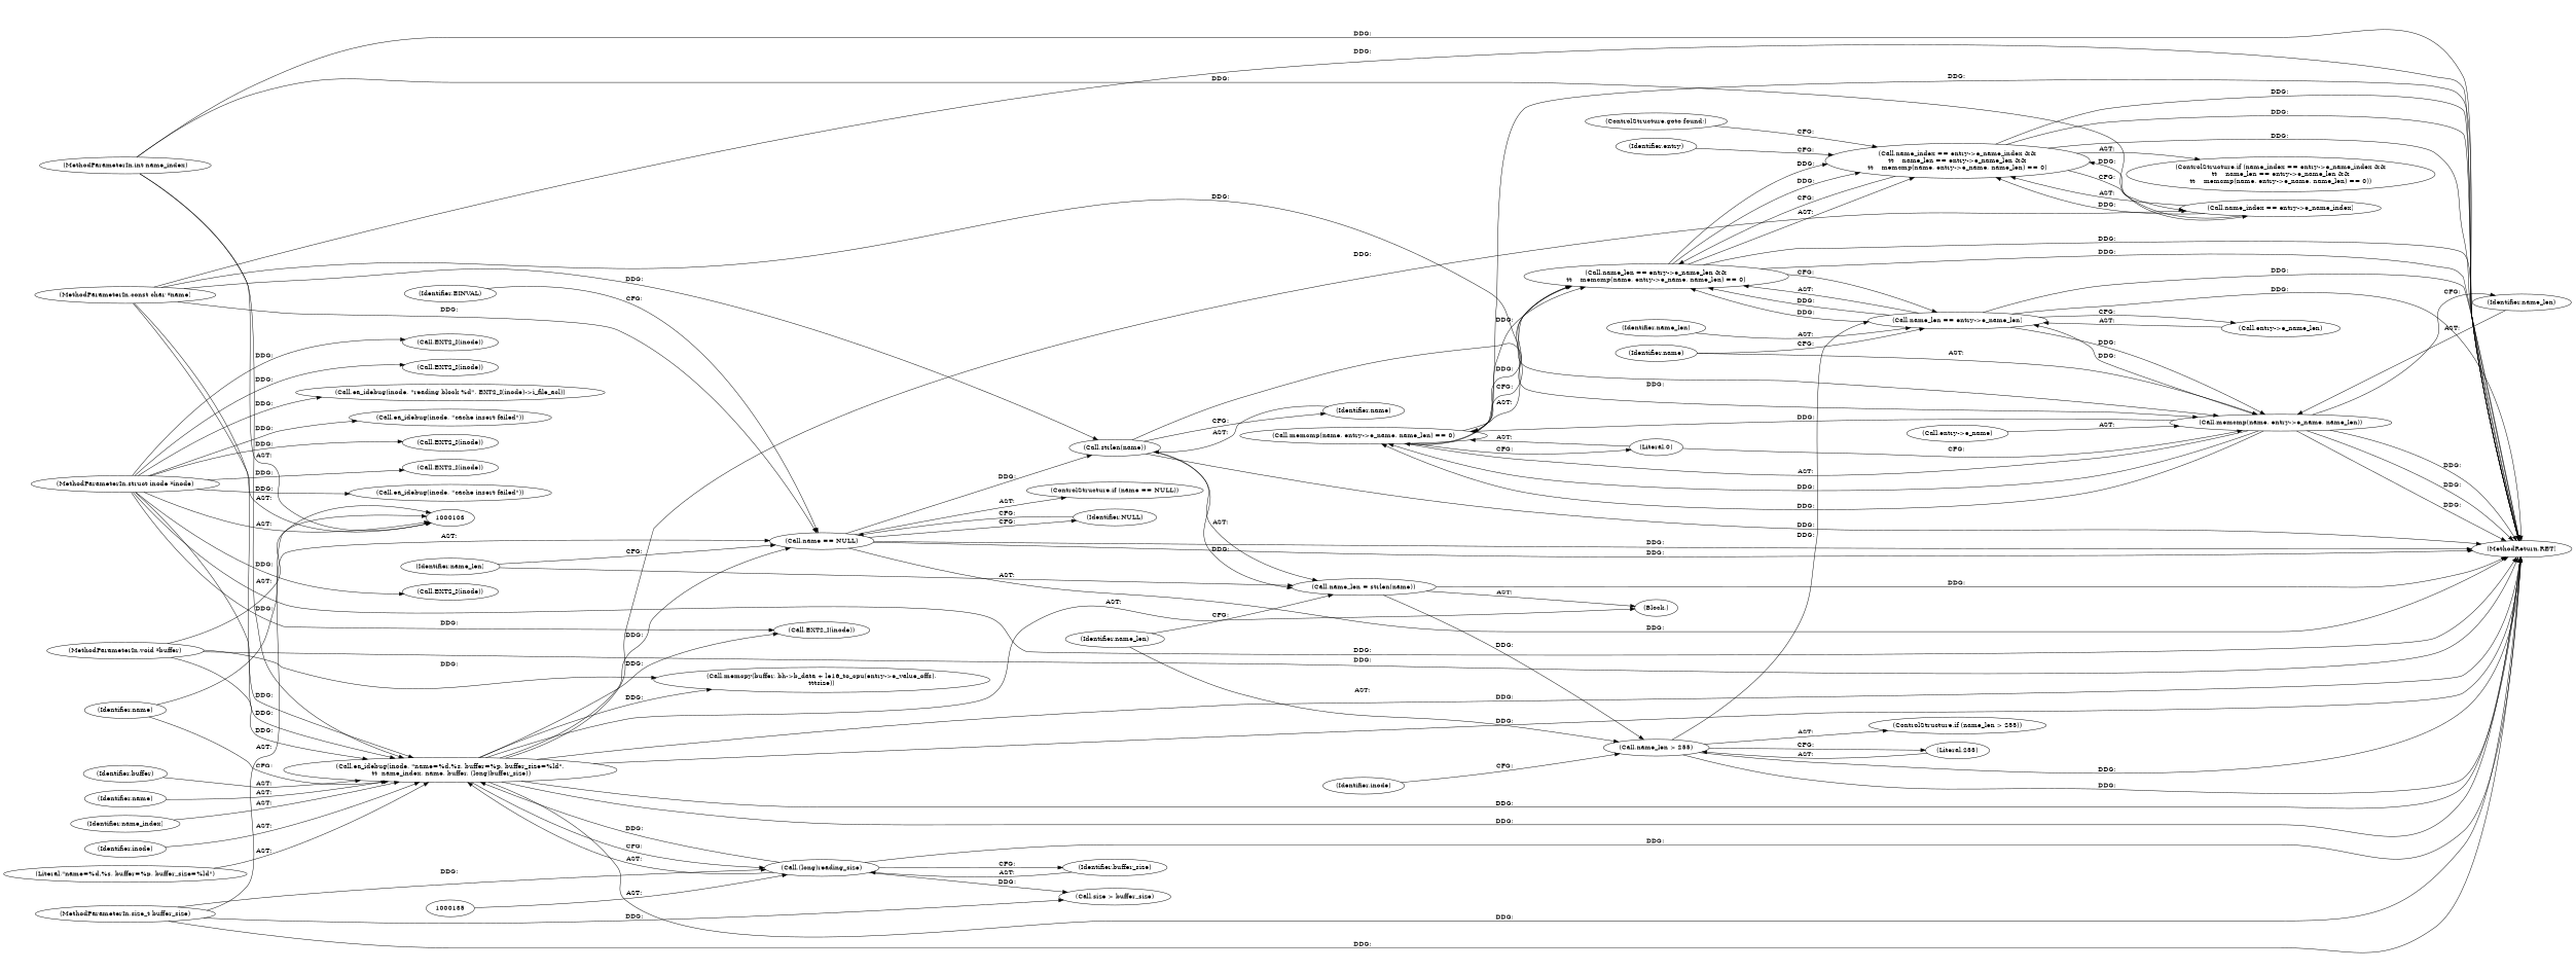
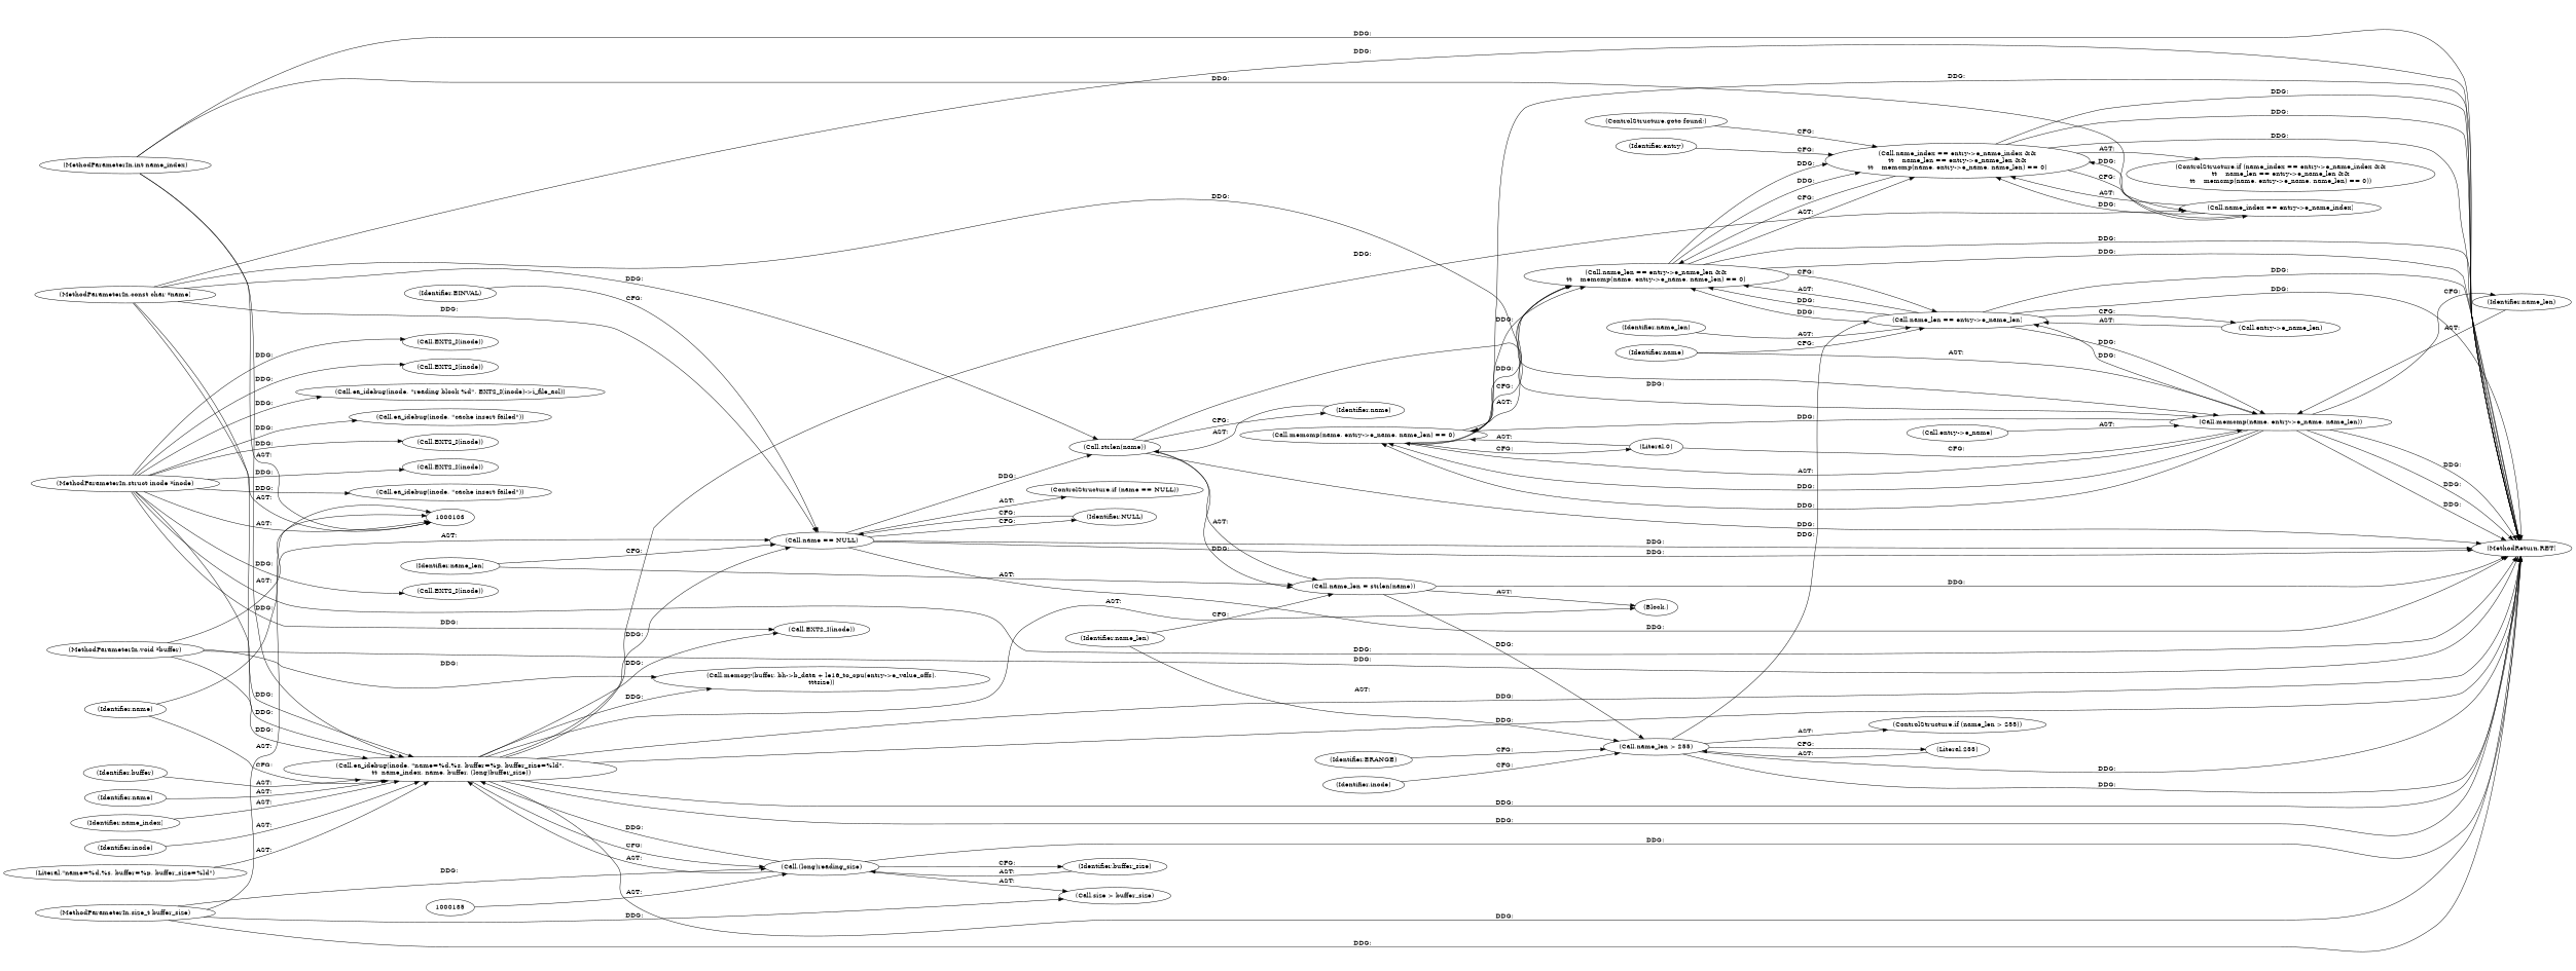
  digraph {
    rankdir=LR
    n1 [label="(Call,memcmp(name, entry->e_name, name_len) == 0)"]
    n2 [label="(Call,name_len == entry->e_name_len &&\n\t\t    memcmp(name, entry->e_name, name_len) == 0)"]
    n3 [label="(MethodReturn,RET)"]
    n4 [label="(Literal,0)"]
    n5 [label="(Call,name_len == entry->e_name_len)"]
    n6 [label="(Call,name_index == entry->e_name_index &&\n\t\t    name_len == entry->e_name_len &&\n\t\t    memcmp(name, entry->e_name, name_len) == 0)"]
    n7 [label="(Call,memcmp(name, entry->e_name, name_len))"]
    n8 [label="(Identifier,name_len)"]
    n9 [label="(Call,entry->e_name_len)"]
    n10 [label="(Call,strlen(name))"]
    n11 [label="(Call,name_len = strlen(name))"]
    n12 [label="(Identifier,name)"]
    n13 [label="(Block,)"]
    n14 [label="(Call,name_len > 255)"]
    n15 [label="(Call,name == NULL)"]
    n16 [label="(Identifier,NULL)"]
    n17 [label="(ControlStructure,if (name == NULL))"]
    n18 [label="(Call,ea_idebug(inode, \"name=%d.%s, buffer=%p, buffer_size=%ld\",\n \t\t  name_index, name, buffer, (long)buffer_size))"]
    n19 [label="(Call,(long)reading_size)"]
    n20 [label="(Call,EXT2_I(inode))"]
    n21 [label="(Call,name_index == entry->e_name_index)"]
    n22 [label="(Call,memcpy(buffer, bh->b_data + le16_to_cpu(entry->e_value_offs),\n\t\t\tsize))"]
    n23 [label="(Call,size > buffer_size)"]
    n24 [label="(Identifier,buffer_size)"]
    n25 [label="(MethodParameterIn,struct inode *inode)"]
    n26 [label="(Call,EXT2_I(inode))"]
    n27 [label="(Call,EXT2_I(inode))"]
    n28 [label="(Call,EXT2_I(inode))"]
    n29 [label="(Call,ea_idebug(inode, \"reading block %d\", EXT2_I(inode)->i_file_acl))"]
    n30 [label="(Call,ea_idebug(inode, \"cache insert failed\"))"]
    n31 [label="(Call,EXT2_I(inode))"]
    n32 [label="(Call,EXT2_I(inode))"]
    n33 [label="(Call,ea_idebug(inode, \"cache insert failed\"))"]
    1000103
    n35 [label="(MethodParameterIn,int name_index)"]
    n36 [label="(MethodParameterIn,const char *name)"]
    n37 [label="(MethodParameterIn,void *buffer)"]
    n38 [label="(MethodParameterIn,size_t buffer_size)"]
    n39 [label="(Literal,255)"]
    n40 [label="(ControlStructure,if (name_len > 255))"]
    n41 [label="(ControlStructure,if (name_index == entry->e_name_index &&\n\t\t    name_len == entry->e_name_len &&\n\t\t    memcmp(name, entry->e_name, name_len) == 0))"]
    n42 [label="(Identifier,name_len)"]
    n43 [label="(Identifier,name_index)"]
    n44 [label="(Identifier,inode)"]
    n45 [label="(Identifier,inode)"]
    n46 [label="(ControlStructure,goto found;)"]
    n47 [label="(Identifier,name)"]
    n48 [label="(Literal,\"name=%d.%s, buffer=%p, buffer_size=%ld\")"]
    n49 [label="(Identifier,buffer)"]
    n50 [label="(Identifier,name_len)"]
+   n51 [label="(Identifier,ERANGE)"]
    n52 [label="(Identifier,name_len)"]
    n53 [label="(Call,entry->e_name)"]
    n54 [label="(Identifier,entry)"]
    n55 [label="(Identifier,name)"]
    n56 [label="(Identifier,name)"]
    n57 [label="(Identifier,EINVAL)"]
    1000135
    n1 -> n2 [label="AST: "]
    n1 -> n2 [label="DDG: "]
    n1 -> n2 [label="DDG: "]
    n1 -> n3 [label="DDG: "]
    n1 -> n4 [label="CFG: "]
    n2 -> n1 [label="CFG: "]
    n2 -> n3 [label="DDG: "]
    n2 -> n3 [label="DDG: "]
    n2 -> n5 [label="CFG: "]
    n2 -> n6 [label="AST: "]
    n2 -> n6 [label="DDG: "]
    n2 -> n6 [label="DDG: "]
    n4 -> n1 [label="AST: "]
    n4 -> n7 [label="CFG: "]
    n5 -> n2 [label="AST: "]
    n5 -> n2 [label="DDG: "]
    n5 -> n2 [label="DDG: "]
    n5 -> n3 [label="DDG: "]
    n5 -> n3 [label="DDG: "]
    n5 -> n7 [label="DDG: "]
    n5 -> n9 [label="CFG: "]
    n6 -> n2 [label="CFG: "]
    n6 -> n3 [label="DDG: "]
    n6 -> n3 [label="DDG: "]
    n6 -> n3 [label="DDG: "]
    n6 -> n21 [label="CFG: "]
    n6 -> n41 [label="AST: "]
    n7 -> n1 [label="AST: "]
    n7 -> n1 [label="DDG: "]
    n7 -> n1 [label="DDG: "]
    n7 -> n1 [label="DDG: "]
    n7 -> n3 [label="DDG: "]
    n7 -> n3 [label="DDG: "]
    n7 -> n3 [label="DDG: "]
    n7 -> n5 [label="DDG: "]
    n7 -> n8 [label="CFG: "]
    n8 -> n7 [label="AST: "]
    n9 -> n5 [label="AST: "]
    n10 -> n3 [label="DDG: "]
    n10 -> n7 [label="DDG: "]
    n10 -> n11 [label="AST: "]
    n10 -> n11 [label="DDG: "]
    n10 -> n12 [label="CFG: "]
    n11 -> n3 [label="DDG: "]
    n11 -> n13 [label="AST: "]
    n11 -> n14 [label="DDG: "]
    n12 -> n10 [label="AST: "]
    n14 -> n3 [label="DDG: "]
    n14 -> n3 [label="DDG: "]
    n14 -> n5 [label="DDG: "]
    n14 -> n39 [label="CFG: "]
    n14 -> n40 [label="AST: "]
    n15 -> n3 [label="DDG: "]
    n15 -> n3 [label="DDG: "]
    n15 -> n3 [label="DDG: "]
    n15 -> n10 [label="DDG: "]
    n15 -> n16 [label="CFG: "]
    n15 -> n17 [label="AST: "]
    n16 -> n15 [label="CFG: "]
    n18 -> n3 [label="DDG: "]
    n18 -> n3 [label="DDG: "]
    n18 -> n3 [label="DDG: "]
    n18 -> n3 [label="DDG: "]
    n18 -> n3 [label="DDG: "]
    n18 -> n13 [label="AST: "]
    n18 -> n15 [label="DDG: "]
    n18 -> n19 [label="CFG: "]
    n18 -> n20 [label="DDG: "]
    n18 -> n21 [label="DDG: "]
    n18 -> n22 [label="DDG: "]
    n19 -> n3 [label="DDG: "]
    n19 -> n18 [label="AST: "]
    n19 -> n18 [label="DDG: "]
-   n19 -> n23 [label="DDG: "]
+   n19 -> n23 [label="AST: "]
    n19 -> n24 [label="CFG: "]
    n21 -> n6 [label="AST: "]
    n21 -> n6 [label="DDG: "]
    n21 -> n6 [label="DDG: "]
    n24 -> n19 [label="AST: "]
    n25 -> n3 [label="DDG: "]
    n25 -> n18 [label="DDG: "]
    n25 -> n20 [label="DDG: "]
    n25 -> n26 [label="DDG: "]
    n25 -> n27 [label="DDG: "]
    n25 -> n28 [label="DDG: "]
    n25 -> n29 [label="DDG: "]
    n25 -> n30 [label="DDG: "]
    n25 -> n31 [label="DDG: "]
    n25 -> n32 [label="DDG: "]
    n25 -> n33 [label="DDG: "]
    n25 -> 1000103 [label="AST: "]
    n35 -> n3 [label="DDG: "]
    n35 -> n18 [label="DDG: "]
    n35 -> n21 [label="DDG: "]
    n35 -> 1000103 [label="AST: "]
    n36 -> n3 [label="DDG: "]
    n36 -> n7 [label="DDG: "]
    n36 -> n10 [label="DDG: "]
    n36 -> n15 [label="DDG: "]
    n36 -> n18 [label="DDG: "]
    n36 -> 1000103 [label="AST: "]
    n37 -> n3 [label="DDG: "]
    n37 -> n18 [label="DDG: "]
    n37 -> n22 [label="DDG: "]
    n37 -> 1000103 [label="AST: "]
    n38 -> n3 [label="DDG: "]
    n38 -> n19 [label="DDG: "]
    n38 -> n23 [label="DDG: "]
    n38 -> 1000103 [label="AST: "]
    n39 -> n14 [label="AST: "]
    n42 -> n5 [label="AST: "]
    n43 -> n18 [label="AST: "]
    n44 -> n18 [label="AST: "]
    n45 -> n14 [label="CFG: "]
    n46 -> n6 [label="CFG: "]
    n47 -> n5 [label="CFG: "]
    n47 -> n7 [label="AST: "]
    n48 -> n18 [label="AST: "]
    n49 -> n18 [label="AST: "]
    n50 -> n11 [label="CFG: "]
    n50 -> n14 [label="AST: "]
+   n51 -> n14 [label="CFG: "]
    n52 -> n11 [label="AST: "]
    n52 -> n15 [label="CFG: "]
    n53 -> n7 [label="AST: "]
    n54 -> n6 [label="CFG: "]
    n55 -> n15 [label="AST: "]
    n55 -> n18 [label="CFG: "]
    n56 -> n18 [label="AST: "]
    n57 -> n15 [label="CFG: "]
    1000135 -> n19 [label="AST: "]
  }
